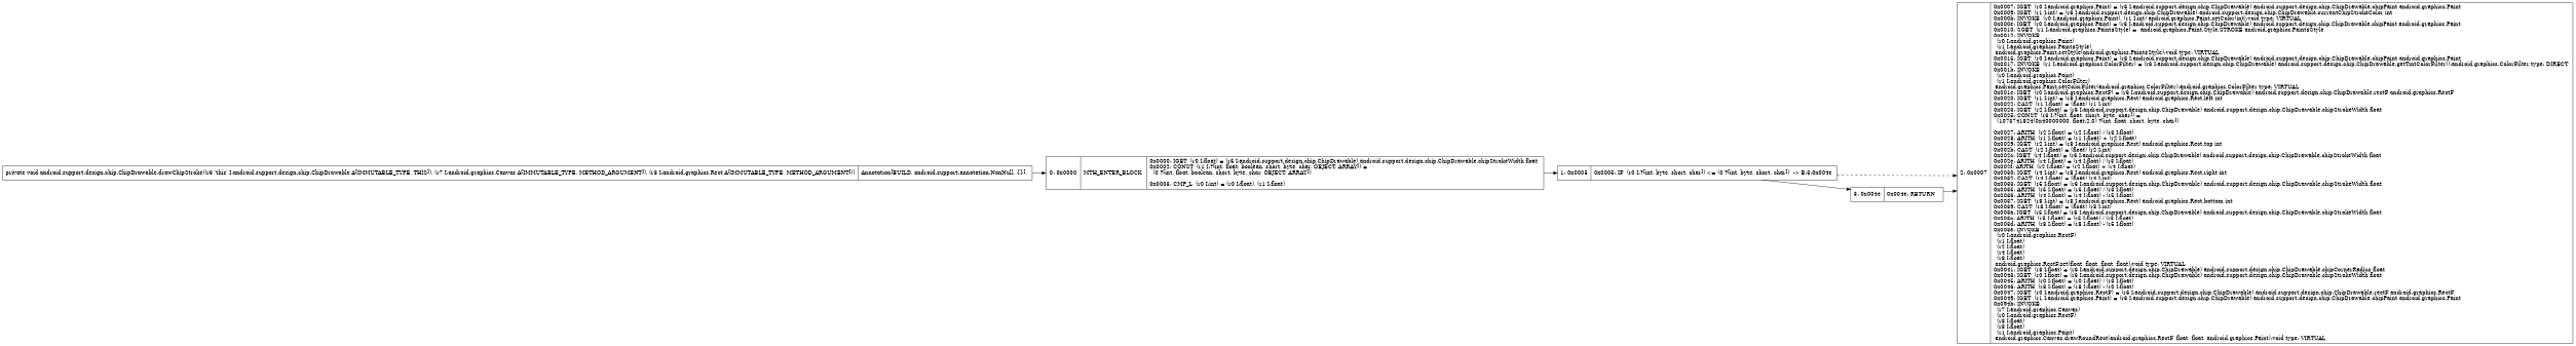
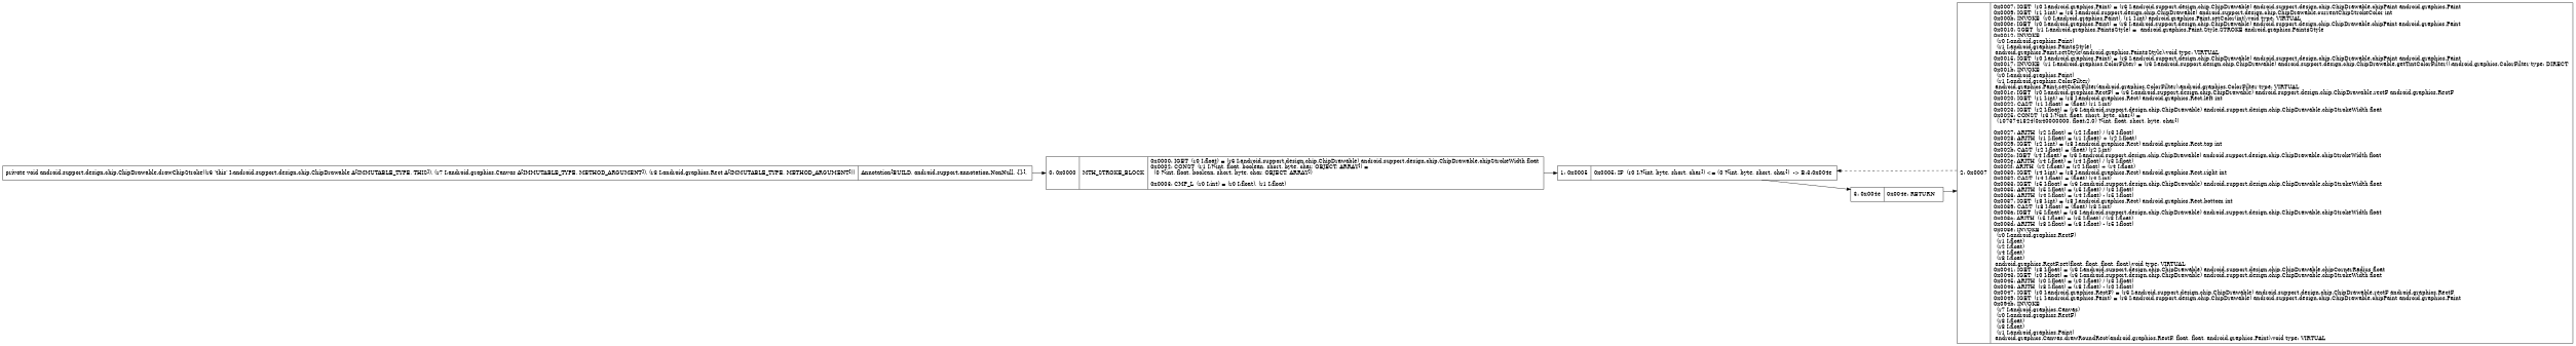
  digraph {
    rankdir=LR
    node [shape=record]
-   n1 [label="{0\:\ 0x0000|MTH_ENTER_BLOCK\l|0x0000: IGET  (r0 I:float) = (r6 I:android.support.design.chip.ChipDrawable) android.support.design.chip.ChipDrawable.chipStrokeWidth float \l0x0002: CONST  (r1 I:?[int, float, boolean, short, byte, char, OBJECT, ARRAY]) = \l  (0 ?[int, float, boolean, short, byte, char, OBJECT, ARRAY])\l \l0x0003: CMP_L  (r0 I:int) = (r0 I:float), (r1 I:float) \l}"]
+   n1 [label="{0\:\ 0x0000|MTH_STROKE_BLOCK\l|0x0000: IGET  (r0 I:float) = (r6 I:android.support.design.chip.ChipDrawable) android.support.design.chip.ChipDrawable.chipStrokeWidth float \l0x0002: CONST  (r1 I:?[int, float, boolean, short, byte, char, OBJECT, ARRAY]) = \l  (0 ?[int, float, boolean, short, byte, char, OBJECT, ARRAY])\l \l0x0003: CMP_L  (r0 I:int) = (r0 I:float), (r1 I:float) \l}"]
    n2 [label="{1\:\ 0x0005|0x0005: IF  (r0 I:?[int, byte, short, char]) \<= (0 ?[int, byte, short, char])  \-\> B:3:0x004e \l}"]
    n3 [label="{2\:\ 0x0007|0x0007: IGET  (r0 I:android.graphics.Paint) = (r6 I:android.support.design.chip.ChipDrawable) android.support.design.chip.ChipDrawable.chipPaint android.graphics.Paint \l0x0009: IGET  (r1 I:int) = (r6 I:android.support.design.chip.ChipDrawable) android.support.design.chip.ChipDrawable.currentChipStrokeColor int \l0x000b: INVOKE  (r0 I:android.graphics.Paint), (r1 I:int) android.graphics.Paint.setColor(int):void type: VIRTUAL \l0x000e: IGET  (r0 I:android.graphics.Paint) = (r6 I:android.support.design.chip.ChipDrawable) android.support.design.chip.ChipDrawable.chipPaint android.graphics.Paint \l0x0010: SGET  (r1 I:android.graphics.Paint$Style) =  android.graphics.Paint.Style.STROKE android.graphics.Paint$Style \l0x0012: INVOKE  \l  (r0 I:android.graphics.Paint)\l  (r1 I:android.graphics.Paint$Style)\l android.graphics.Paint.setStyle(android.graphics.Paint$Style):void type: VIRTUAL \l0x0015: IGET  (r0 I:android.graphics.Paint) = (r6 I:android.support.design.chip.ChipDrawable) android.support.design.chip.ChipDrawable.chipPaint android.graphics.Paint \l0x0017: INVOKE  (r1 I:android.graphics.ColorFilter) = (r6 I:android.support.design.chip.ChipDrawable) android.support.design.chip.ChipDrawable.getTintColorFilter():android.graphics.ColorFilter type: DIRECT \l0x001b: INVOKE  \l  (r0 I:android.graphics.Paint)\l  (r1 I:android.graphics.ColorFilter)\l android.graphics.Paint.setColorFilter(android.graphics.ColorFilter):android.graphics.ColorFilter type: VIRTUAL \l0x001e: IGET  (r0 I:android.graphics.RectF) = (r6 I:android.support.design.chip.ChipDrawable) android.support.design.chip.ChipDrawable.rectF android.graphics.RectF \l0x0020: IGET  (r1 I:int) = (r8 I:android.graphics.Rect) android.graphics.Rect.left int \l0x0022: CAST  (r1 I:float) = (float) (r1 I:int) \l0x0023: IGET  (r2 I:float) = (r6 I:android.support.design.chip.ChipDrawable) android.support.design.chip.ChipDrawable.chipStrokeWidth float \l0x0025: CONST  (r3 I:?[int, float, short, byte, char]) = \l  (1073741824(0x40000000, float:2.0) ?[int, float, short, byte, char])\l \l0x0027: ARITH  (r2 I:float) = (r2 I:float) \/ (r3 I:float) \l0x0028: ARITH  (r1 I:float) = (r1 I:float) + (r2 I:float) \l0x0029: IGET  (r2 I:int) = (r8 I:android.graphics.Rect) android.graphics.Rect.top int \l0x002b: CAST  (r2 I:float) = (float) (r2 I:int) \l0x002c: IGET  (r4 I:float) = (r6 I:android.support.design.chip.ChipDrawable) android.support.design.chip.ChipDrawable.chipStrokeWidth float \l0x002e: ARITH  (r4 I:float) = (r4 I:float) \/ (r3 I:float) \l0x002f: ARITH  (r2 I:float) = (r2 I:float) + (r4 I:float) \l0x0030: IGET  (r4 I:int) = (r8 I:android.graphics.Rect) android.graphics.Rect.right int \l0x0032: CAST  (r4 I:float) = (float) (r4 I:int) \l0x0033: IGET  (r5 I:float) = (r6 I:android.support.design.chip.ChipDrawable) android.support.design.chip.ChipDrawable.chipStrokeWidth float \l0x0035: ARITH  (r5 I:float) = (r5 I:float) \/ (r3 I:float) \l0x0036: ARITH  (r4 I:float) = (r4 I:float) \- (r5 I:float) \l0x0037: IGET  (r8 I:int) = (r8 I:android.graphics.Rect) android.graphics.Rect.bottom int \l0x0039: CAST  (r8 I:float) = (float) (r8 I:int) \l0x003a: IGET  (r5 I:float) = (r6 I:android.support.design.chip.ChipDrawable) android.support.design.chip.ChipDrawable.chipStrokeWidth float \l0x003c: ARITH  (r5 I:float) = (r5 I:float) \/ (r3 I:float) \l0x003d: ARITH  (r8 I:float) = (r8 I:float) \- (r5 I:float) \l0x003e: INVOKE  \l  (r0 I:android.graphics.RectF)\l  (r1 I:float)\l  (r2 I:float)\l  (r4 I:float)\l  (r8 I:float)\l android.graphics.RectF.set(float, float, float, float):void type: VIRTUAL \l0x0041: IGET  (r8 I:float) = (r6 I:android.support.design.chip.ChipDrawable) android.support.design.chip.ChipDrawable.chipCornerRadius float \l0x0043: IGET  (r0 I:float) = (r6 I:android.support.design.chip.ChipDrawable) android.support.design.chip.ChipDrawable.chipStrokeWidth float \l0x0045: ARITH  (r0 I:float) = (r0 I:float) \/ (r3 I:float) \l0x0046: ARITH  (r8 I:float) = (r8 I:float) \- (r0 I:float) \l0x0047: IGET  (r0 I:android.graphics.RectF) = (r6 I:android.support.design.chip.ChipDrawable) android.support.design.chip.ChipDrawable.rectF android.graphics.RectF \l0x0049: IGET  (r1 I:android.graphics.Paint) = (r6 I:android.support.design.chip.ChipDrawable) android.support.design.chip.ChipDrawable.chipPaint android.graphics.Paint \l0x094b: INVOKE  \l  (r7 I:android.graphics.Canvas)\l  (r0 I:android.graphics.RectF)\l  (r8 I:float)\l  (r8 I:float)\l  (r1 I:android.graphics.Paint)\l android.graphics.Canvas.drawRoundRect(android.graphics.RectF, float, float, android.graphics.Paint):void type: VIRTUAL \l}"]
    n4 [label="{3\:\ 0x004e|0x004e: RETURN   \l}"]
    n5 [label="{private void android.support.design.chip.ChipDrawable.drawChipStroke((r6 'this' I:android.support.design.chip.ChipDrawable A[IMMUTABLE_TYPE, THIS]), (r7 I:android.graphics.Canvas A[IMMUTABLE_TYPE, METHOD_ARGUMENT]), (r8 I:android.graphics.Rect A[IMMUTABLE_TYPE, METHOD_ARGUMENT]))  | Annotation[BUILD, android.support.annotation.NonNull, \{\}], \l}"]
    n1 -> n2
-   n2 -> n3 [style=dashed]
+   n3 -> n2 [style=dashed]
    n2 -> n4
    n4 -> n3
    n5 -> n1
  }
